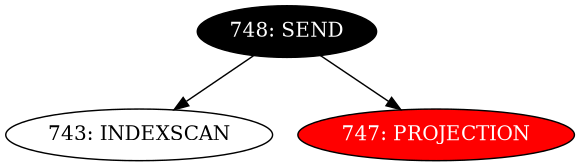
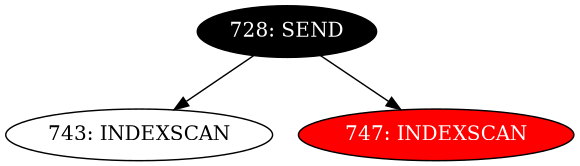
  digraph {
    node [fontcolor=white style=filled]
    n1 [label="743: INDEXSCAN" fontcolor="" style=""]
-   n2 [fillcolor=red label="747: PROJECTION"]
-   n3 [fillcolor=black label="748: SEND"]
+   n2 [fillcolor=red label="747: INDEXSCAN"]
+   n3 [fillcolor=black label="728: SEND"]
    n3 -> n1
    n3 -> n2
  }
